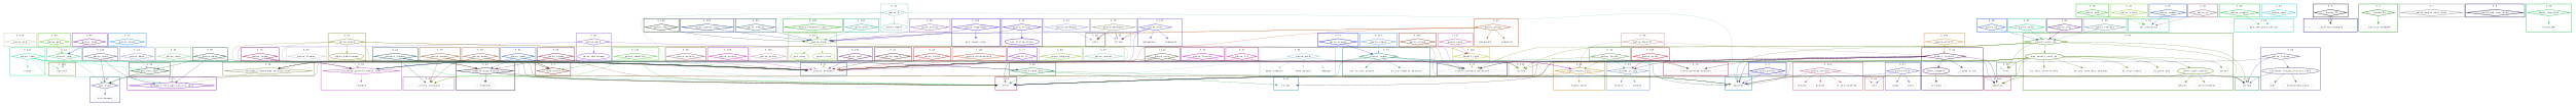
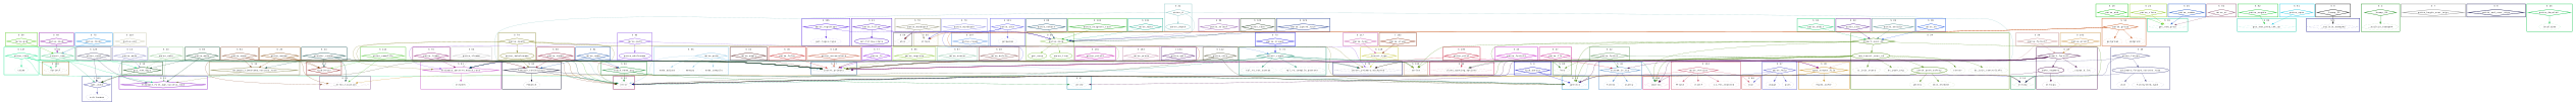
  digraph {
    fontname="Liberation Mono"
    node [color="#408000" fontname="Liberation Mono" shape=diamond style=bold]
    edge [color="#408000" fontname="Liberation Mono"]
    n1 [color="#8040E0" label=parse_path]
    n2 [color="#8040E0" label=parse_wholename shape=""]
    n3 [color="#C00020" label=parse_print]
    n4 [color="#80C0E0" label=mode_adjust style=dotted shape=""]
    n5 [color="#80C0E0" label=memcpy style=dotted shape=""]
    n6 [color="#80C0E0" label=parse_perm]
    n7 [color="#80C0E0" label=mode_compile style=dotted shape=""]
    n8 [color="#C000A0" label=parse_print0]
    n9 [color="#C04040" label=exit style=dotted]
    n10 [color="#C08020" label=parse_printf]
    n11 [color="#C040C0" label=estimate_pattern_match_rate]
    n12 [color="#00E080" label=strpbrk style=dotted shape=""]
    n13 [color="#C080A0" label=parse_prune]
    n14 [color="#408020" label=free style=dotted]
    n15 [color="#400060" label=parse_quit]
    n16 [color="#C0C0C0" label=parse_ilname]
    n17 [color="#4000E0" label=parse_regextype]
    n18 [color="#4000E0" label=get_regex_type style=dotted shape=""]
    n19 [color="#000020" label=fnmatch_sanitycheck]
    n20 [color="#000020" label=fnmatch style=dotted shape=""]
    n21 [color="#4080E0" label=parse_regex]
    n22 [color="#008020" label=check_name_arg]
    n23 [color="#C00060" label=xmalloc style=dotted]
    n24 [color="#C00080" label=parse_fls]
    n25 [color="#80C040" label=get_noop shape=""]
    n26 [color="#80C040" label=parse_true shape=""]
    n27 [color="#80C040" label=parse_noop]
    n28 [color="#0080A0" label=strchr style=dotted]
    n29 [color="#80C0C0" label=parse_depth shape=""]
    n30 [color="#80C0C0" label=parse_d]
    n31 [color="#800020" label=parse_iname]
    n32 [color="#400000" label=parse_empty]
    n33 [color="#8000A0" label=parse_inum]
    n34 [color="#400080" label=parse_exec]
    n35 [color="#C00000" label=parse_false]
    n36 [label=insert_exec_ok]
    n37 [label=check_path_safety shape=""]
    n38 [label=getenv style=dotted shape=""]
    n39 [label=next_element style=dotted shape=""]
    n40 [label=new_insert_exec_ok shape=""]
    n41 [label=strstr style=dotted shape=""]
    n42 [label=bc_init_controlinfo style=dotted shape=""]
-   n43 [label=bc_use_sensible_arg_max style=dotted shape=""]
    n44 [label=bc_init_state style=dotted shape=""]
    n45 [label=bc_push_arg style=dotted shape=""]
    n46 [color="#408080" label=parse_execdir]
    n47 [color="#C08000" label=open_output_file]
    n48 [color="#C08000" label=fopen_safer style=dotted shape=""]
    n49 [color="#C08080" label=parse_fprintf]
    n50 [color="#C08060" label=strlen style=dotted]
    n51 [color="#00E080" label=parse_time]
    n52 [color="#00E080" label=ctime style=dotted shape=""]
    n53 [color="#808020" label=parse_ipath]
    n54 [color="#808020" label=parse_iwholename shape=""]
    n55 [color="#806000" label=fprintf style=dotted]
    n56 [color="#404020" label=parse_size]
    n57 [color="#4040A0" label=get_used]
    n58 [color="#4040A0" label=xstrtoumax style=dotted shape=""]
    n59 [color="#000060" label=insert_primary_withpred style=dotted]
    n60 [color="#40C020" label=parse_samefile]
    n61 [color="#0000E0" label=parse_iregex]
    n62 [color="#C04020" label=parse_accesscheck]
    n63 [color="#008060" label=rpl_re_set_syntax style=dotted shape=""]
    n64 [color="#008060" label=rpl_re_compile_pattern style=dotted shape=""]
    n65 [color="#008060" label=insert_regex]
    n66 [color="#0080E0" label=parse_links]
    n67 [color="#C040A0" label=parse_type]
    n68 [color="#800060" label=parse_lname]
    n69 [color="#C0C020" label=insert_type]
    n70 [color="#400040" label=make_segment shape=""]
    n71 [color="#8040E0" label=__ctype_b_loc style=dotted shape=""]
    n72 [color="#400040" label=strncpy style=dotted shape=""]
    n73 [color="#400040" label=insert_fprintf]
    n74 [color="#8000E0" label=parse_ls]
    n75 [color="#C0C0A0" label=parse_uid]
    n76 [color="#4000C0" label=set_follow_state shape=""]
    n77 [color="#4000C0" label=parse_follow]
    n78 [color="#808060" label=parse_maxdepth]
    n79 [color="#408040" label=parse_fprint]
    n80 [color="#8080E0" label=parse_mindepth]
    n81 [color="#4080C0" label=fileno style=dotted shape=""]
    n82 [color="#4080C0" label=isatty style=dotted shape=""]
    n83 [color="#4080C0" label=stream_is_tty]
    n84 [color="#C00040" label=clone_quoting_options style=dotted]
    n85 [color="#C000C0" label=parse_fprint0]
    n86 [color="#008040" label=strcmp style=dotted]
    n87 [color="#0080C0" label=gettext style=dotted]
    n88 [color="#404060" label=parse_used]
    n89 [color="#800040" label=error style=dotted]
    n90 [color="#404080" label=estimate_fstype_success_rate shape=""]
    n91 [color="#404080" label=stat style=dotted shape=""]
    n92 [color="#404080" label=filesystem_type style=dotted shape=""]
    n93 [color="#404080" label=parse_fstype]
    n94 [color="#8000C0" label=estimate_file_age_success_rate]
    n95 [color="#808040" label=estimate_timestamp_success_rate]
    n96 [color="#8080C0" label=parse_amin]
    n97 [color="#4040E0" label=parse_user]
    n98 [color="#4040E0" label=getpwnam style=dotted shape=""]
-   n99 [color="#4040E0" label=endpwent style=dotted shape=""]
    n100 [color="#80C080" label=parse_cmin]
    n101 [color="#004000" label=get_num_days]
    n102 [color="#004020" label=parse_mmin]
    n103 [color="#004080" label=insert_primary style=dotted]
    n104 [color="#0040A0" label=parse_name]
    n105 [color="#00C000" label=parse_and]
    n106 [color="#00C020" label=parse_negate]
    n107 [color="#C04060" label=parse_version]
    n108 [color="#C04060" label=fflush style=dotted shape=""]
    n109 [color="#C04060" label=printf style=dotted shape=""]
    n110 [color="#C04060" label=is_fts_enabled style=dotted shape=""]
    n111 [color="#00C080" label=get_new_pred style=dotted]
    n112 [color="#00C0A0" label=get_new_pred_chk_op style=dotted]
    n113 [color="#804020" label=parse_newer]
    n114 [color="#8040A0" label=parse_noleaf]
    n115 [color="#80C020" label=parse_nogroup]
    n116 [color="#40C000" label=parse_gid]
    n117 [color="#002000" label=parse_xdev]
    n118 [color="#80C0A0" label=parse_nouser]
    n119 [color="#40C080" label=insert_num]
    n120 [color="#000000" label=__bswap_32]
    n121 [color="#002080" label=parse_ignore_race]
    n122 [color="#004060" label=parse_nowarn]
    n123 [color="#C04000" label=parse_group]
    n124 [color="#C04000" label=getgrnam style=dotted shape=""]
    n125 [color="#C04000" label=endgrent style=dotted shape=""]
    n126 [color="#0000C0" label=find_parser]
    n127 [color="#000080" label=__builtin_bswap42 style=dotted]
    n128 [color="#0040E0" label=parse_ok]
    n129 [color="#008000" label=__bswap_64]
    n130 [color="#008000" label=__builtin_bswap64 style=dotted shape=""]
    n131 [color="#C0C080" label=strspn style=dotted]
    n132 [color="#800000" label="<indirect>"]
    n133 [color="#404040" label=atoi style=dotted]
    n134 [color="#804000" label=parse_anewer]
    n135 [color="#4040C0" label=parse_help]
    n136 [color="#4040C0" label=usage style=dotted shape=""]
    n137 [color="#4040C0" label=puts style=dotted shape=""]
    n138 [color="#804080" label=__errno_location style=dotted]
    n139 [color="#808080" label=parse_begin_user_args]
    n140 [color="#80C000" label=parse_close]
    n141 [color="#000040" label=parse_end_user_args]
    n142 [color="#004040" label=execdir_cnewer]
    n143 [color="#00A000" label=parse_noignore_race]
    n144 [color="#0040C0" label=parse_comma]
    n145 [color="#00A080" label=parse_warn]
    n146 [color="#00C040" label=parse_daystart]
    n147 [color="#00C040" label=localtime style=dotted shape=""]
    n148 [color="#00C060" label=parse_okdir]
    n149 [color="#802000" label=parse_xtype]
    n150 [color="#00C0E0" label=parse_open]
    n151 [color="#804040" label=parse_delete]
    n152 [color="#804060" label=parse_or]
    subgraph cluster_1 {
      color="#8040E0"
      label="S 93"
      style=bold
      n1
      n2
    }
    subgraph cluster_2 {
      color="#C00020"
      label="S 100"
      style=bold
      n3
    }
    subgraph cluster_3 {
      color="#80C0E0"
      label="S 95"
      style=bold
      n4
      n5
      n6
      n7
    }
    subgraph cluster_4 {
      color="#C000A0"
      label="S 101"
      style=bold
      n8
    }
    subgraph cluster_5 {
      color="#C04040"
      label="S 60"
      style=bold
      n9
    }
    subgraph cluster_6 {
      color="#C08020"
      label="S 102"
      style=bold
      n10
    }
    subgraph cluster_7 {
      color="#C040C0"
      label="S 61"
      style=bold
      n11
      n12
    }
    subgraph cluster_8 {
      color="#C080A0"
      label="S 103"
      style=bold
      n13
    }
    subgraph cluster_9 {
      color="#408020"
      label="S 98"
      style=bold
      n14
    }
    subgraph cluster_10 {
      color="#400060"
      label="S 104"
      style=bold
      n15
    }
    subgraph cluster_11 {
      color="#C0C0C0"
      label="S 63"
      style=bold
      n16
    }
    subgraph cluster_12 {
      color="#4000E0"
      label="S 105"
      style=bold
      n17
      n18
    }
    subgraph cluster_13 {
      color="#000020"
      label="S 64"
      style=bold
      n19
      n20
    }
    subgraph cluster_14 {
      color="#4080E0"
      label="S 107"
      style=bold
      n21
    }
    subgraph cluster_15 {
      color="#008020"
      label="S 66"
      style=bold
      n22
    }
    subgraph cluster_16 {
      color="#C00060"
      label="S 108"
      style=bold
      n23
    }
    subgraph cluster_17 {
      color="#C00080"
      label="S 37"
      style=bold
      n24
    }
    subgraph cluster_18 {
      color="#80C040"
      label="S 30"
      style=bold
      n25
      n26
      n27
    }
    subgraph cluster_19 {
      color="#0080A0"
      label="S 67"
      style=bold
      n28
    }
    subgraph cluster_20 {
      color="#80C0C0"
      label="S 31"
      style=bold
      n29
      n30
    }
    subgraph cluster_21 {
      color="#800020"
      label="S 68"
      style=bold
      n31
    }
    subgraph cluster_22 {
      color="#400000"
      label="S 32"
      style=bold
      n32
    }
    subgraph cluster_23 {
      color="#8000A0"
      label="S 69"
      style=bold
      n33
    }
    subgraph cluster_24 {
      color="#400080"
      label="S 33"
      style=bold
      n34
    }
    subgraph cluster_25 {
      color="#C00000"
      label="S 36"
      style=bold
      n35
    }
    subgraph cluster_26 {
      color="#408000"
      label="S 34"
      style=bold
      n36
      n37
      n38
      n39
      n40
      n41
      n42
-     n43
      n44
      n45
    }
    subgraph cluster_27 {
      color="#408080"
      label="S 35"
      style=bold
      n46
    }
    subgraph cluster_28 {
      color="#C08000"
      label="S 38"
      style=bold
      n47
      n48
    }
    subgraph cluster_29 {
      color="#C08080"
      label="S 39"
      style=bold
      n49
    }
    subgraph cluster_30 {
      color="#C08060"
      label="S 110"
      style=bold
      n50
    }
    subgraph cluster_31 {
      color="#00E080"
      label="S 147"
      style=bold
      n51
      n52
    }
    subgraph cluster_32 {
      color="#808020"
      label="S 70"
      style=bold
      n53
      n54
    }
    subgraph cluster_33 {
      color="#806000"
      label="S 148"
      style=bold
      n55
    }
    subgraph cluster_34 {
      color="#404020"
      label="S 112"
      style=bold
      n56
    }
    subgraph cluster_35 {
      color="#4040A0"
      label="S 113"
      style=bold
      n57
      n58
    }
    subgraph cluster_36 {
      color="#000060"
      label="S 72"
      style=bold
      n59
    }
    subgraph cluster_37 {
      color="#40C020"
      label="S 114"
      style=bold
      n60
    }
    subgraph cluster_38 {
      color="#0000E0"
      label="S 73"
      style=bold
      n61
    }
    subgraph cluster_39 {
      color="#C04020"
      label="S 116"
      style=bold
      n62
    }
    subgraph cluster_40 {
      color="#008060"
      label="S 74"
      style=bold
      n63
      n64
      n65
    }
    subgraph cluster_41 {
      color="#0080E0"
      label="S 75"
      style=bold
      n66
    }
    subgraph cluster_42 {
      color="#C040A0"
      label="S 117"
      style=bold
      n67
    }
    subgraph cluster_43 {
      color="#800060"
      label="S 76"
      style=bold
      n68
    }
    subgraph cluster_44 {
      color="#C0C020"
      label="S 118"
      style=bold
      n69
    }
    subgraph cluster_45 {
      color="#400040"
      label="S 40"
      style=bold
      n70
      n71
      n72
      n73
    }
    subgraph cluster_46 {
      color="#8000E0"
      label="S 77"
      style=bold
      n74
    }
    subgraph cluster_47 {
      color="#C0C0A0"
      label="S 119"
      style=bold
      n75
    }
    subgraph cluster_48 {
      color="#4000C0"
      label="S 41"
      style=bold
      n76
      n77
    }
    subgraph cluster_49 {
      color="#808060"
      label="S 78"
      style=bold
      n78
    }
    subgraph cluster_50 {
      color="#408040"
      label="S 42"
      style=bold
      n79
    }
    subgraph cluster_51 {
      color="#8080E0"
      label="S 79"
      style=bold
      n80
    }
    subgraph cluster_52 {
      color="#4080C0"
      label="S 43"
      style=bold
      n81
      n82
      n83
    }
    subgraph cluster_53 {
      color="#C00040"
      label="S 44"
      style=bold
      n84
    }
    subgraph cluster_54 {
      color="#C000C0"
      label="S 45"
      style=bold
      n85
    }
    subgraph cluster_55 {
      color="#008040"
      label="S 10"
      style=bold
      n86
    }
    subgraph cluster_56 {
      color="#0080C0"
      label="S 11"
      style=bold
      n87
    }
    subgraph cluster_57 {
      color="#404060"
      label="S 120"
      style=bold
      n88
    }
    subgraph cluster_58 {
      color="#800040"
      label="S 12"
      style=bold
      n89
    }
    subgraph cluster_59 {
      color="#404080"
      label="S 49"
      style=bold
      n90
      n91
      n92
      n93
    }
    subgraph cluster_60 {
      color="#8000C0"
      label="S 13"
      style=bold
      n94
    }
    subgraph cluster_61 {
      color="#808040"
      label="S 14"
      style=bold
      n95
    }
    subgraph cluster_62 {
      color="#8080C0"
      label="S 15"
      style=bold
      n96
    }
    subgraph cluster_63 {
      color="#4040E0"
      label="S 121"
      style=bold
      n97
      n98
-     n99
    }
    subgraph cluster_64 {
      color="#80C080"
      label="S 23"
      style=bold
      n100
    }
    subgraph cluster_65 {
      color="#004000"
      label="S 16"
      style=bold
      n101
    }
    subgraph cluster_66 {
      color="#004020"
      label="S 80"
      style=bold
      n102
    }
    subgraph cluster_67 {
      color="#004080"
      label="S 17"
      style=bold
      n103
    }
    subgraph cluster_68 {
      color="#0040A0"
      label="S 81"
      style=bold
      n104
    }
    subgraph cluster_69 {
      color="#00C000"
      label="S 18"
      style=bold
      n105
    }
    subgraph cluster_70 {
      color="#00C020"
      label="S 82"
      style=bold
      n106
    }
    subgraph cluster_71 {
      color="#C04060"
      label="S 124"
      style=bold
      n107
      n108
      n109
      n110
    }
    subgraph cluster_72 {
      color="#00C080"
      label="S 19"
      style=bold
      n111
    }
    subgraph cluster_73 {
      color="#00C0A0"
      label="S 83"
      style=bold
      n112
    }
    subgraph cluster_74 {
      color="#804020"
      label="S 84"
      style=bold
      n113
    }
    subgraph cluster_75 {
      color="#8040A0"
      label="S 85"
      style=bold
      n114
    }
    subgraph cluster_76 {
      color="#80C020"
      label="S 86"
      style=bold
      n115
    }
    subgraph cluster_77 {
      color="#40C000"
      label="S 50"
      style=bold
      n116
    }
    subgraph cluster_78 {
      color="#002000"
      label="S 128"
      style=bold
      n117
    }
    subgraph cluster_79 {
      color="#80C0A0"
      label="S 87"
      style=bold
      n118
    }
    subgraph cluster_80 {
      color="#40C080"
      label="S 51"
      style=bold
      n119
    }
    subgraph cluster_81 {
      color="#000000"
      label="S 0"
      style=bold
      n120
    }
    subgraph cluster_82 {
      color="#002080"
      label="S 129"
      style=bold
      n121
    }
    subgraph cluster_83 {
      color="#004060"
      label="S 88"
      style=bold
      n122
    }
    subgraph cluster_84 {
      color="#C04000"
      label="S 52"
      style=bold
      n123
      n124
      n125
    }
    subgraph cluster_85 {
      color="#0000C0"
      label="S 9"
      style=bold
      n126
    }
    subgraph cluster_86 {
      color="#000080"
      label="S 1"
      style=bold
      n127
    }
    subgraph cluster_87 {
      color="#0040E0"
      label="S 89"
      style=bold
      n128
    }
    subgraph cluster_88 {
      color="#008000"
      label="S 2"
      style=bold
      n129
      n130
    }
    subgraph cluster_89 {
      color="#C0C080"
      label="S 55"
      style=bold
      n131
    }
    subgraph cluster_90 {
      color="#800000"
      label="S 4"
      style=bold
      n132
    }
    subgraph cluster_91 {
      color="#404040"
      label="S 56"
      style=bold
      n133
    }
    subgraph cluster_92 {
      color="#804000"
      label="S 20"
      style=bold
      n134
    }
    subgraph cluster_93 {
      color="#4040C0"
      label="S 57"
      style=bold
      n135
      n136
      n137
    }
    subgraph cluster_94 {
      color="#804080"
      label="S 21"
      style=bold
      n138
    }
    subgraph cluster_95 {
      color="#808080"
      label="S 7"
      style=bold
      n139
    }
    subgraph cluster_96 {
      color="#80C000"
      label="S 22"
      style=bold
      n140
    }
    subgraph cluster_97 {
      color="#000040"
      label="S 8"
      style=bold
      n141
    }
    subgraph cluster_98 {
      color="#004040"
      label="S 24"
      style=bold
      n142
    }
    subgraph cluster_99 {
      color="#00A000"
      label="S 130"
      style=bold
      n143
    }
    subgraph cluster_100 {
      color="#0040C0"
      label="S 25"
      style=bold
      n144
    }
    subgraph cluster_101 {
      color="#00A080"
      label="S 131"
      style=bold
      n145
    }
    subgraph cluster_102 {
      color="#00C040"
      label="S 26"
      style=bold
      n146
      n147
    }
    subgraph cluster_103 {
      color="#00C060"
      label="S 90"
      style=bold
      n148
    }
    subgraph cluster_104 {
      color="#802000"
      label="S 132"
      style=bold
      n149
    }
    subgraph cluster_105 {
      color="#00C0E0"
      label="S 91"
      style=bold
      n150
    }
    subgraph cluster_106 {
      color="#804040"
      label="S 28"
      style=bold
      n151
    }
    subgraph cluster_107 {
      color="#804060"
      label="S 92"
      style=bold
      n152
    }
    n1 -> n2 [color="#8040E0"]
    n1 -> n11 [color="#8040E0"]
    n1 -> n59 [color="#8040E0"]
    n2 -> n11 [color="#8040E0"]
    n2 -> n59 [color="#8040E0"]
    n3 -> n83 [color="#C00020"]
    n3 -> n84 [color="#C00020"]
    n3 -> n103 [color="#C00020"]
    n6 -> n4 [color="#80C0E0"]
    n6 -> n5 [color="#80C0E0"]
    n6 -> n7 [color="#80C0E0"]
    n6 -> n14 [color="#80C0E0"]
    n6 -> n87 [color="#80C0E0"]
    n6 -> n89 [color="#80C0E0"]
    n6 -> n103 [color="#80C0E0"]
    n8 -> n103 [color="#C000A0"]
    n10 -> n73 [color="#C08020"]
    n11 -> n12 [color="#C040C0"]
    n13 -> n103 [color="#C080A0"]
    n15 -> n103 [color="#400060"]
    n16 -> n11 [color="#C0C0C0"]
    n16 -> n103 [color="#C0C0C0"]
    n17 -> n18 [color="#4000E0"]
    n17 -> n27 [color="#4000E0"]
    n19 -> n20 [color="#000020"]
    n19 -> n87 [color="#000020"]
    n19 -> n89 [color="#000020"]
    n21 -> n65 [color="#4080E0"]
    n22 -> n28 [color="#008020"]
    n22 -> n87 [color="#008020"]
    n22 -> n89 [color="#008020"]
    n24 -> n47 [color="#C00080"]
    n24 -> n103 [color="#C00080"]
    n26 -> n103 [color="#80C040"]
    n27 -> n25 [color="#80C040"]
    n27 -> n26 [color="#80C040"]
    n27 -> n103 [color="#80C040"]
    n29 -> n27 [color="#80C0C0"]
    n30 -> n27 [color="#80C0C0"]
    n30 -> n29 [color="#80C0C0"]
    n30 -> n87 [color="#80C0C0"]
    n30 -> n89 [color="#80C0C0"]
    n31 -> n11 [color="#800020"]
    n31 -> n19 [color="#800020"]
    n31 -> n22 [color="#800020"]
    n31 -> n103 [color="#800020"]
    n32 -> n103 [color="#400000"]
    n33 -> n119 [color="#8000A0"]
    n34 -> n36 [color="#400080"]
    n35 -> n103 [color="#C00000"]
    n36 -> n14
    n36 -> n23
    n36 -> n40
    n36 -> n50
-   n36 -> n59
    n36 -> n86
    n36 -> n87
    n37 -> n38
    n37 -> n39
    n37 -> n86
    n37 -> n87
    n37 -> n89
    n40 -> n14
    n40 -> n23
    n40 -> n37
    n40 -> n41
    n40 -> n42
-   n40 -> n43
    n40 -> n44
    n40 -> n45
    n40 -> n50
    n40 -> n59
    n40 -> n87
    n40 -> n89
    n46 -> n36 [color="#408080"]
    n47 -> n48 [color="#C08000"]
    n47 -> n86 [color="#C08000"]
    n47 -> n89 [color="#C08000"]
    n47 -> n138 [color="#C08000"]
    n49 -> n47 [color="#C08080"]
    n49 -> n73 [color="#C08080"]
    n51 -> n52 [color="#00E080"]
    n51 -> n55 [color="#00E080"]
    n51 -> n89 [color="#00E080"]
    n51 -> n94 [color="#00E080"]
    n51 -> n101 [color="#00E080"]
    n51 -> n103 [color="#00E080"]
    n53 -> n11 [color="#808020"]
    n53 -> n19 [color="#808020"]
    n53 -> n54 [color="#808020"]
    n53 -> n59 [color="#808020"]
    n53 -> n87 [color="#808020"]
    n53 -> n89 [color="#808020"]
    n54 -> n11 [color="#808020"]
    n54 -> n19 [color="#808020"]
    n54 -> n59 [color="#808020"]
    n56 -> n50 [color="#404020"]
    n56 -> n57 [color="#404020"]
    n56 -> n87 [color="#404020"]
    n56 -> n89 [color="#404020"]
    n56 -> n103 [color="#404020"]
    n57 -> n58 [color="#4040A0"]
    n60 -> n89 [color="#40C020"]
    n60 -> n103 [color="#40C020"]
    n60 -> n132 [color="#40C020"]
    n60 -> n138 [color="#40C020"]
    n61 -> n65 [color="#0000E0"]
    n62 -> n103 [color="#C04020"]
    n65 -> n11 [color="#008060"]
    n65 -> n23 [color="#008060"]
    n65 -> n50 [color="#008060"]
    n65 -> n59 [color="#008060"]
    n65 -> n63 [color="#008060"]
    n65 -> n64 [color="#008060"]
    n65 -> n89 [color="#008060"]
    n66 -> n119 [color="#0080E0"]
    n67 -> n69 [color="#C040A0"]
    n68 -> n11 [color="#800060"]
    n68 -> n19 [color="#800060"]
    n68 -> n103 [color="#800060"]
    n69 -> n50 [color="#C0C020"]
    n69 -> n59 [color="#C0C020"]
    n70 -> n23 [color="#400040"]
    n70 -> n72 [color="#400040"]
    n73 -> n23 [color="#400040"]
    n73 -> n28 [color="#400040"]
    n73 -> n59 [color="#400040"]
    n73 -> n70 [color="#400040"]
    n73 -> n71 [color="#400040"]
    n73 -> n83 [color="#400040"]
    n73 -> n84 [color="#400040"]
    n73 -> n87 [color="#400040"]
    n73 -> n89 [color="#400040"]
    n74 -> n103 [color="#8000E0"]
    n75 -> n119 [color="#C0C0A0"]
    n77 -> n27 [color="#4000C0"]
    n77 -> n76 [color="#4000C0"]
    n78 -> n27 [color="#808060"]
    n78 -> n131 [color="#808060"]
    n78 -> n133 [color="#808060"]
    n79 -> n47 [color="#408040"]
    n79 -> n83 [color="#408040"]
    n79 -> n84 [color="#408040"]
    n79 -> n103 [color="#408040"]
    n80 -> n27 [color="#8080E0"]
    n80 -> n131 [color="#8080E0"]
    n80 -> n133 [color="#8080E0"]
    n83 -> n81 [color="#4080C0"]
    n83 -> n82 [color="#4080C0"]
    n85 -> n47 [color="#C000C0"]
    n85 -> n103 [color="#C000C0"]
    n88 -> n57 [color="#404060"]
    n88 -> n94 [color="#404060"]
    n88 -> n103 [color="#404060"]
    n90 -> n86 [color="#404080"]
    n90 -> n91 [color="#404080"]
    n90 -> n92 [color="#404080"]
    n93 -> n86 [color="#404080"]
    n93 -> n90 [color="#404080"]
    n93 -> n103 [color="#404080"]
    n95 -> n94 [color="#808040"]
    n96 -> n94 [color="#8080C0"]
    n96 -> n101 [color="#8080C0"]
    n96 -> n103 [color="#8080C0"]
    n97 -> n98 [color="#4040E0"]
-   n97 -> n99 [color="#4040E0"]
    n97 -> n103 [color="#4040E0"]
    n97 -> n131 [color="#4040E0"]
    n97 -> n133 [color="#4040E0"]
    n100 -> n94 [color="#80C080"]
    n100 -> n101 [color="#80C080"]
    n100 -> n103 [color="#408040"]
    n101 -> n57 [color="#004000"]
    n102 -> n94 [color="#004020"]
    n102 -> n101 [color="#004020"]
    n102 -> n103 [color="#004020"]
    n104 -> n11 [color="#0040A0"]
    n104 -> n19 [color="#0040A0"]
    n104 -> n22 [color="#0040A0"]
    n104 -> n103 [color="#0040A0"]
    n105 -> n111 [color="#00C000"]
    n106 -> n112 [color="#00C020"]
    n107 -> n9 [color="#C04060"]
    n107 -> n87 [color="#C04060"]
    n107 -> n108 [color="#C04060"]
    n107 -> n109 [color="#C04060"]
    n107 -> n110 [color="#C04060"]
    n113 -> n89 [color="#804020"]
    n113 -> n95 [color="#804020"]
    n113 -> n103 [color="#804020"]
    n113 -> n132 [color="#804020"]
    n113 -> n138 [color="#804020"]
    n114 -> n27 [color="#8040A0"]
    n115 -> n103 [color="#80C020"]
    n116 -> n119 [color="#40C000"]
    n117 -> n27 [color="#002000"]
    n118 -> n103 [color="#80C0A0"]
    n119 -> n55 [color="#40C080"]
    n119 -> n57 [color="#40C080"]
    n119 -> n103 [color="#40C080"]
    n120 -> n127 [color="#000000"]
    n121 -> n27 [color="#002080"]
    n122 -> n27 [color="#004060"]
    n123 -> n103 [color="#C04000"]
    n123 -> n124 [color="#C04000"]
    n123 -> n125 [color="#C04000"]
    n123 -> n131 [color="#C04000"]
    n123 -> n133 [color="#C04000"]
    n126 -> n86 [color="#0000C0"]
    n126 -> n87 [color="#0000C0"]
    n126 -> n89 [color="#0000C0"]
    n128 -> n36 [color="#0040E0"]
    n129 -> n130 [color="#008000"]
    n134 -> n89 [color="#804000"]
    n134 -> n95 [color="#804000"]
    n134 -> n103 [color="#804000"]
    n134 -> n132 [color="#804000"]
    n134 -> n138 [color="#804000"]
    n135 -> n9 [color="#4040C0"]
    n135 -> n87 [color="#4040C0"]
    n135 -> n136 [color="#4040C0"]
    n135 -> n137 [color="#4040C0"]
    n140 -> n111 [color="#80C000"]
    n142 -> n89 [color="#004040"]
    n142 -> n95 [color="#004040"]
    n142 -> n103 [color="#004040"]
    n142 -> n132 [color="#004040"]
    n142 -> n138 [color="#004040"]
    n143 -> n27 [color="#00A000"]
    n144 -> n111 [color="#0040C0"]
    n145 -> n27 [color="#00A080"]
    n146 -> n147 [color="#00C040"]
    n148 -> n36 [color="#00C060"]
    n149 -> n69 [color="#802000"]
    n150 -> n112 [color="#00C0E0"]
    n151 -> n103 [color="#804040"]
    n152 -> n111 [color="#804060"]
  }
